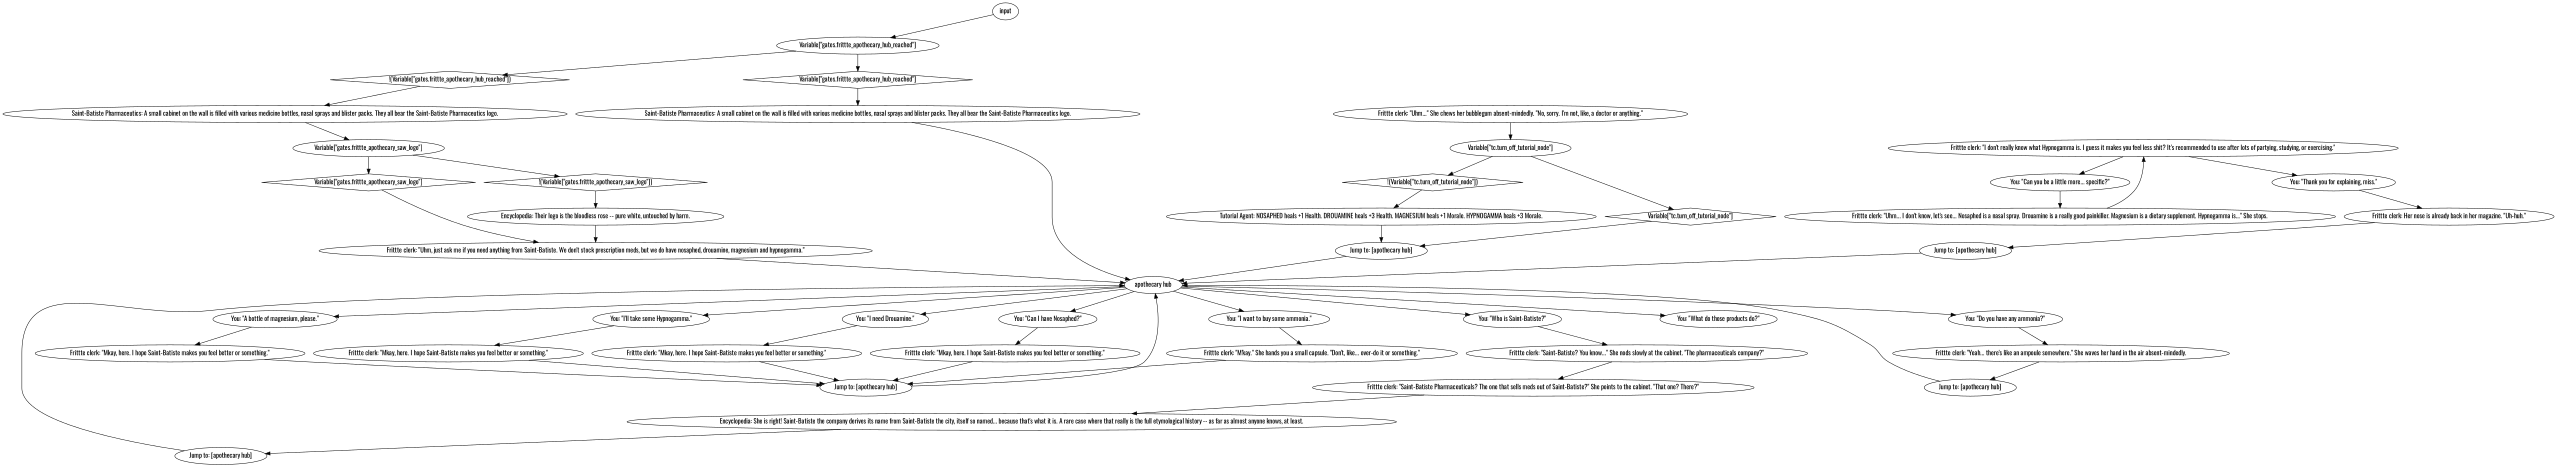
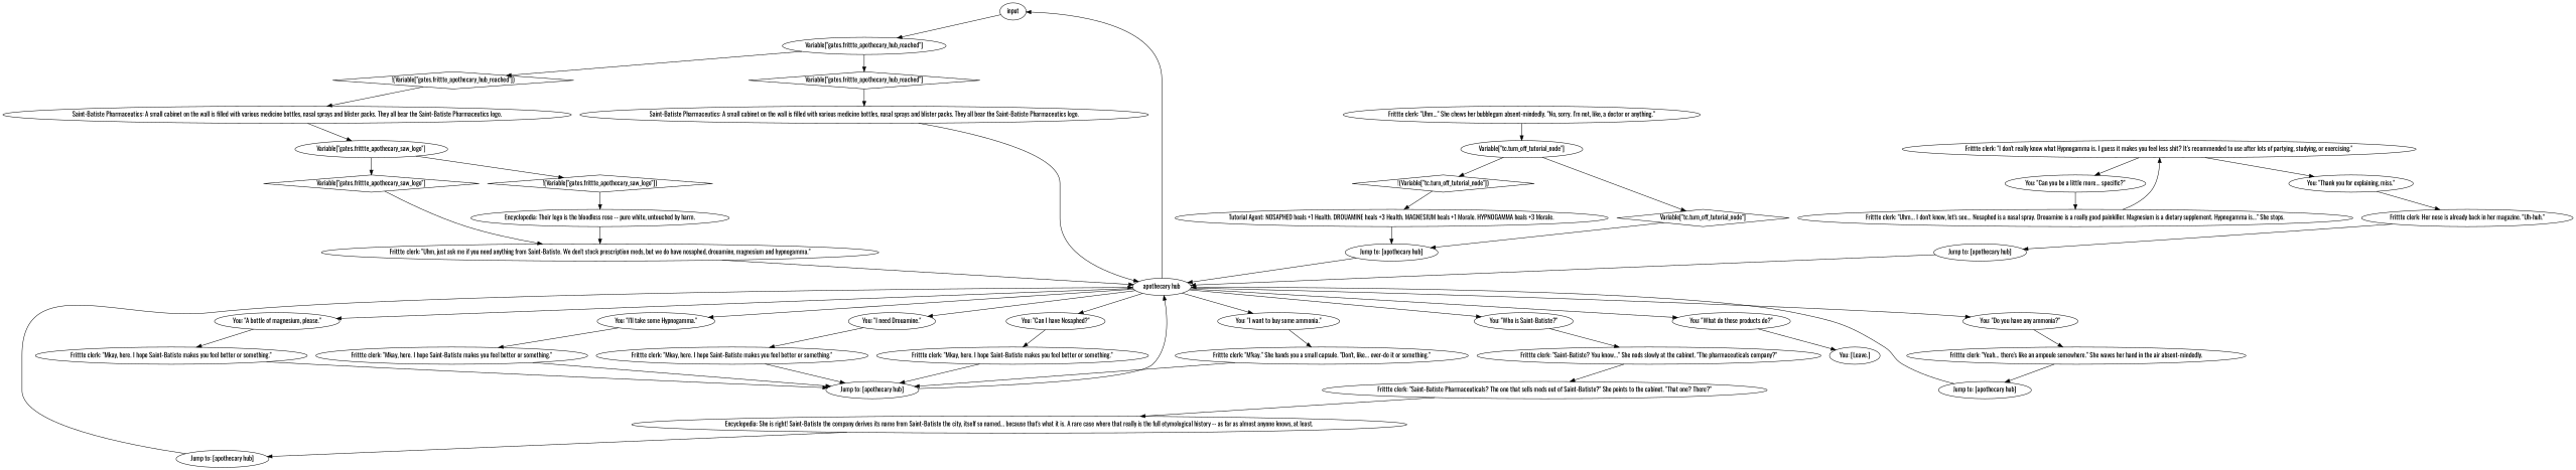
  digraph {
    fontname=Oswald
    node [fontname=Oswald]
    edge [fontname=Oswald]
    n1 [label=input]
    n2 [label="Variable[\"gates.frittte_apothecary_hub_reached\"]"]
    n3 [label="Variable[\"gates.frittte_apothecary_hub_reached\"]" shape=diamond]
    n4 [label="!(Variable[\"gates.frittte_apothecary_hub_reached\"])" shape=diamond]
    n5 [label="You: \"A bottle of magnesium, please.\""]
    n6 [label="Frittte clerk: \"Mkay, here. I hope Saint-Batiste makes you feel better or something.\""]
    n7 [label="Jump to: [apothecary hub]"]
+   n8 [label="You: [Leave.]"]
    n9 [label="Frittte clerk: \"Uhm... I don't know, let's see... Nosaphed is a nasal spray. Drouamine is a really good painkiller. Magnesium is a dietary supplement. Hypnogamma is...\" She stops."]
    n10 [label="Frittte clerk: \"I don't really know what Hypnogamma is. I guess it makes you feel less shit? It's recommended to use after lots of partying, studying, or exercising.\""]
    n11 [label="You: \"Can you be a little more... specific?\""]
    n12 [label="You: \"Thank you for explaining, miss.\""]
    n13 [label="Frittte clerk: \"Uhm...\" She chews her bubblegum absent-mindedly. \"No, sorry. I'm not, like, a doctor or anything.\""]
    n14 [label="Variable[\"tc.turn_off_tutorial_node\"]"]
    n15 [label="Variable[\"tc.turn_off_tutorial_node\"]" shape=diamond]
    n16 [label="!(Variable[\"tc.turn_off_tutorial_node\"])" shape=diamond]
    n17 [label="Encyclopedia: She is right! Saint-Batiste the company derives its name from Saint-Batiste the city, itself so named... because that's what it is. A rare case where that really is the full etymological history -- as far as almost anyone knows, at least."]
    n18 [label="Jump to: [apothecary hub]"]
    n19 [label="apothecary hub"]
    n20 [label="Saint-Batiste Pharmaceutics: A small cabinet on the wall is filled with various medicine bottles, nasal sprays and blister packs. They all bear the Saint-Batiste Pharmaceutics logo."]
    n21 [label="Saint-Batiste Pharmaceutics: A small cabinet on the wall is filled with various medicine bottles, nasal sprays and blister packs. They all bear the Saint-Batiste Pharmaceutics logo."]
    n22 [label="Variable[\"gates.frittte_apothecary_saw_logo\"]"]
    n23 [label="Jump to: [apothecary hub]"]
    n24 [label="Tutorial Agent: NOSAPHED heals +1 Health. DROUAMINE heals +3 Health. MAGNESIUM heals +1 Morale. HYPNOGAMMA heals +3 Morale."]
    n25 [label="You: \"Can I have Nosaphed?\""]
    n26 [label="Frittte clerk: \"Mkay, here. I hope Saint-Batiste makes you feel better or something.\""]
    n27 [label="You: \"Who is Saint-Batiste?\""]
    n28 [label="Frittte clerk: \"Saint-Batiste? You know...\" She nods slowly at the cabinet. \"The pharmaceuticals company?\""]
    n29 [label="Frittte clerk: \"Saint-Batiste Pharmaceuticals? The one that sells meds out of Saint-Batiste?\" She points to the cabinet. \"That one? There?\""]
    n30 [label="You: \"I want to buy some ammonia.\""]
    n31 [label="Frittte clerk: \"M'kay.\" She hands you a small capsule. \"Don't, like... over-do it or something.\""]
    n32 [label="Variable[\"gates.frittte_apothecary_saw_logo\"]" shape=diamond]
    n33 [label="!(Variable[\"gates.frittte_apothecary_saw_logo\"])" shape=diamond]
    n34 [label="Frittte clerk: \"Uhm, just ask me if you need anything from Saint-Batiste. We don't stock prescription meds, but we do have nosaphed, drouamine, magnesium and hypnogamma.\""]
    n35 [label="Encyclopedia: Their logo is the bloodless rose -- pure white, untouched by harm."]
    n36 [label="Frittte clerk: Her nose is already back in her magazine. \"Uh-huh.\""]
    n37 [label="You: \"Do you have any ammonia?\""]
    n38 [label="Frittte clerk: \"Yeah... there's like an ampoule somewhere.\" She waves her hand in the air absent-mindedly."]
    n39 [label="Jump to: [apothecary hub]"]
    n40 [label="You: \"I'll take some Hypnogamma.\""]
    n41 [label="You: \"What do those products do?\""]
    n42 [label="You: \"I need Drouamine.\""]
    n43 [label="Frittte clerk: \"Mkay, here. I hope Saint-Batiste makes you feel better or something.\""]
    n44 [label="Jump to: [apothecary hub]"]
    n45 [label="Frittte clerk: \"Mkay, here. I hope Saint-Batiste makes you feel better or something.\""]
    n1 -> n2
    n2 -> n3
    n2 -> n4
    n3 -> n20
    n4 -> n21
    n5 -> n6
    n6 -> n7
    n7 -> n19
    n9 -> n10
    n10 -> n11
    n10 -> n12
    n11 -> n9
    n12 -> n36
    n13 -> n14
    n14 -> n15
    n14 -> n16
    n15 -> n23
    n16 -> n24
    n17 -> n18
    n18 -> n19
+   n19 -> n1
    n19 -> n5
    n19 -> n25
    n19 -> n27
    n19 -> n30
    n19 -> n37
    n19 -> n40
    n19 -> n41
    n19 -> n42
    n20 -> n19
    n21 -> n22
    n22 -> n32
    n22 -> n33
    n23 -> n19
    n24 -> n23
    n25 -> n26
    n26 -> n7
    n27 -> n28
    n28 -> n29
    n29 -> n17
    n30 -> n31
    n31 -> n7
    n32 -> n34
    n33 -> n35
    n34 -> n19
    n35 -> n34
    n36 -> n44
    n37 -> n38
    n38 -> n39
    n39 -> n19
    n40 -> n43
+   n41 -> n8
    n42 -> n45
    n43 -> n7
    n44 -> n19
    n45 -> n7
  }
